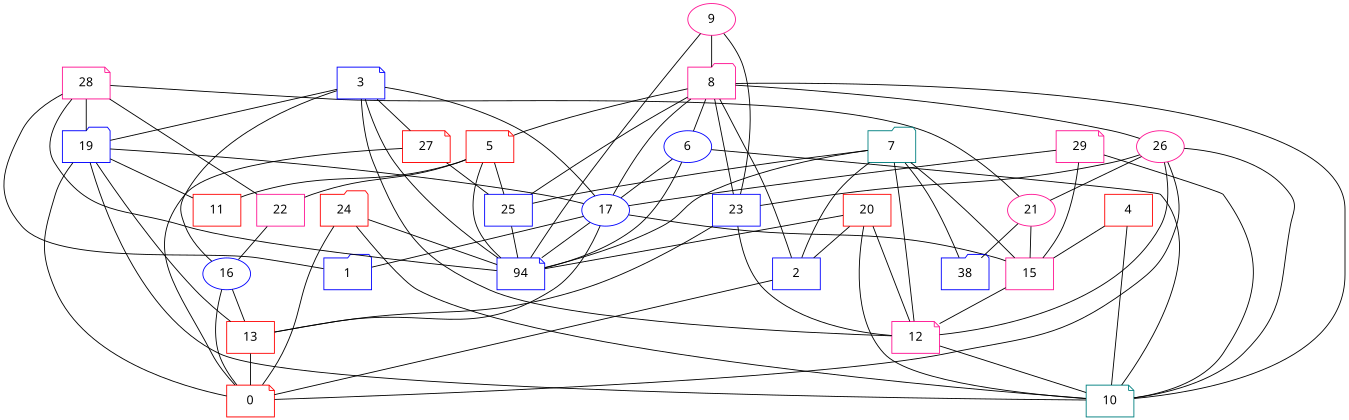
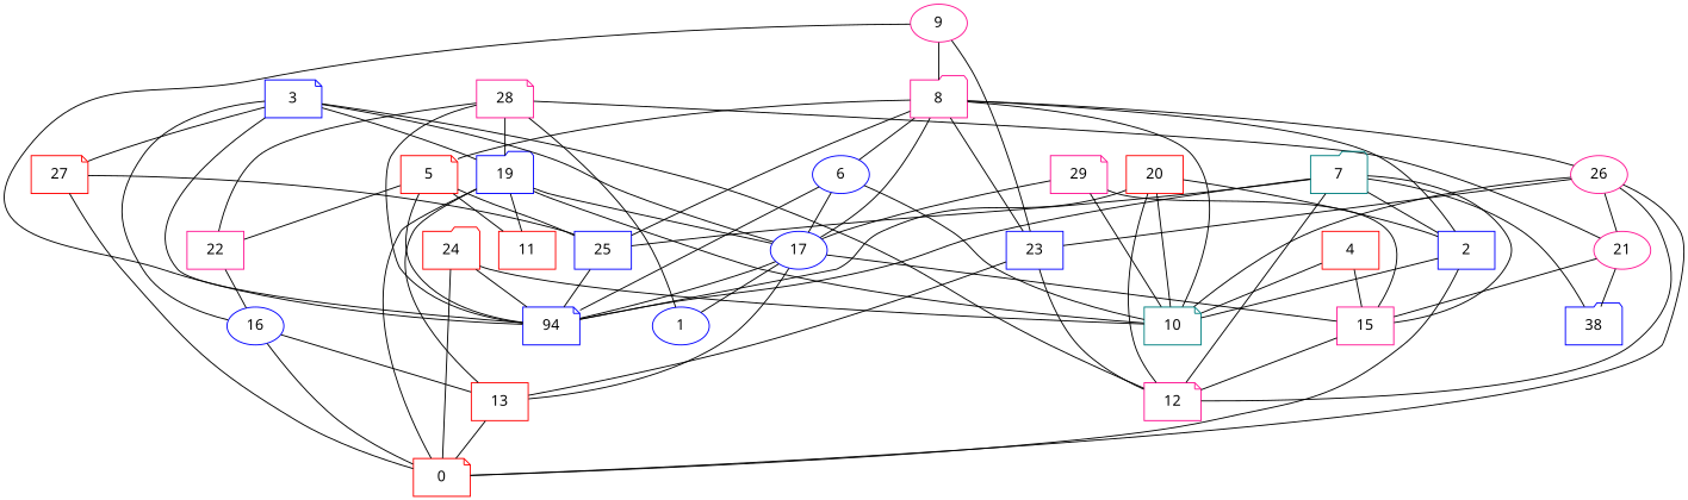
  digraph {
    fontname="Noto Sans"
    node [color=blue fontname="Noto Sans" shape=box]
    edge [color=black dir=none fontname="Noto Sans"]
    19 [shape=folder]
    17 [shape=ellipse]
    13 [color=red]
    0 [color=red shape=note]
    10 [color=teal shape=note]
    11 [color=red]
-   1 [shape=folder]
+   1 [shape=ellipse]
    n8 [label=94 shape=note]
    15 [color=deeppink]
    28 [color=deeppink shape=note]
    22 [color=deeppink]
    21 [color=deeppink shape=ellipse]
    16 [shape=ellipse]
    12 [color=deeppink shape=note]
    29 [color=deeppink shape=note]
    9 [color=deeppink shape=ellipse]
    8 [color=deeppink shape=folder]
    23
    25
    26 [color=deeppink shape=ellipse]
    2
    5 [color=red shape=note]
    6 [shape=ellipse]
    7 [color=teal shape=folder]
    n25 [label=38 shape=folder]
    27 [color=red shape=note]
    20 [color=red]
    3 [shape=note]
    24 [color=red shape=folder]
    4 [color=red]
    subgraph sub_1 {
      19
      17
      13
      0
      10
      11
      1
      n8
      15
      28
      22
      21
      16
      12
      29
      9
      8
      23
      25
      26
      2
      5
      6
      7
      n25
      27
      20
      3
      24
      4
    }
    19 -> 17
    19 -> 13
    19 -> 0
    19 -> 10
    19 -> 11
    17 -> 13
    17 -> 1
    17 -> n8
    17 -> 15
    13 -> 0
    15 -> 12
    28 -> 19
    28 -> 1
    28 -> n8
    28 -> 22
    28 -> 21
    22 -> 16
    21 -> 15
    21 -> n25
    16 -> 13
    16 -> 0
-   12 -> 10
+   2 -> 10
    29 -> 17
    29 -> 10
    29 -> 15
    9 -> n8
    9 -> 8
    9 -> 23
    8 -> 17
    8 -> 10
    8 -> 23
    8 -> 25
    8 -> 26
    8 -> 2
    8 -> 5
    8 -> 6
    23 -> 13
    23 -> 12
    25 -> n8
    26 -> 0
    26 -> 10
    26 -> 21
    26 -> 12
    26 -> 23
    2 -> 0
    5 -> 11
    5 -> n8
    5 -> 22
    5 -> 25
    6 -> 17
    6 -> 10
    6 -> n8
    7 -> n8
    7 -> 15
    7 -> 12
    7 -> 25
    7 -> 2
    7 -> n25
    27 -> 0
    27 -> 25
    20 -> 10
    20 -> n8
    20 -> 12
    20 -> 2
    3 -> 19
    3 -> 17
    3 -> n8
    3 -> 16
    3 -> 12
    3 -> 27
    24 -> 0
    24 -> 10
    24 -> n8
    4 -> 10
    4 -> 15
  }
